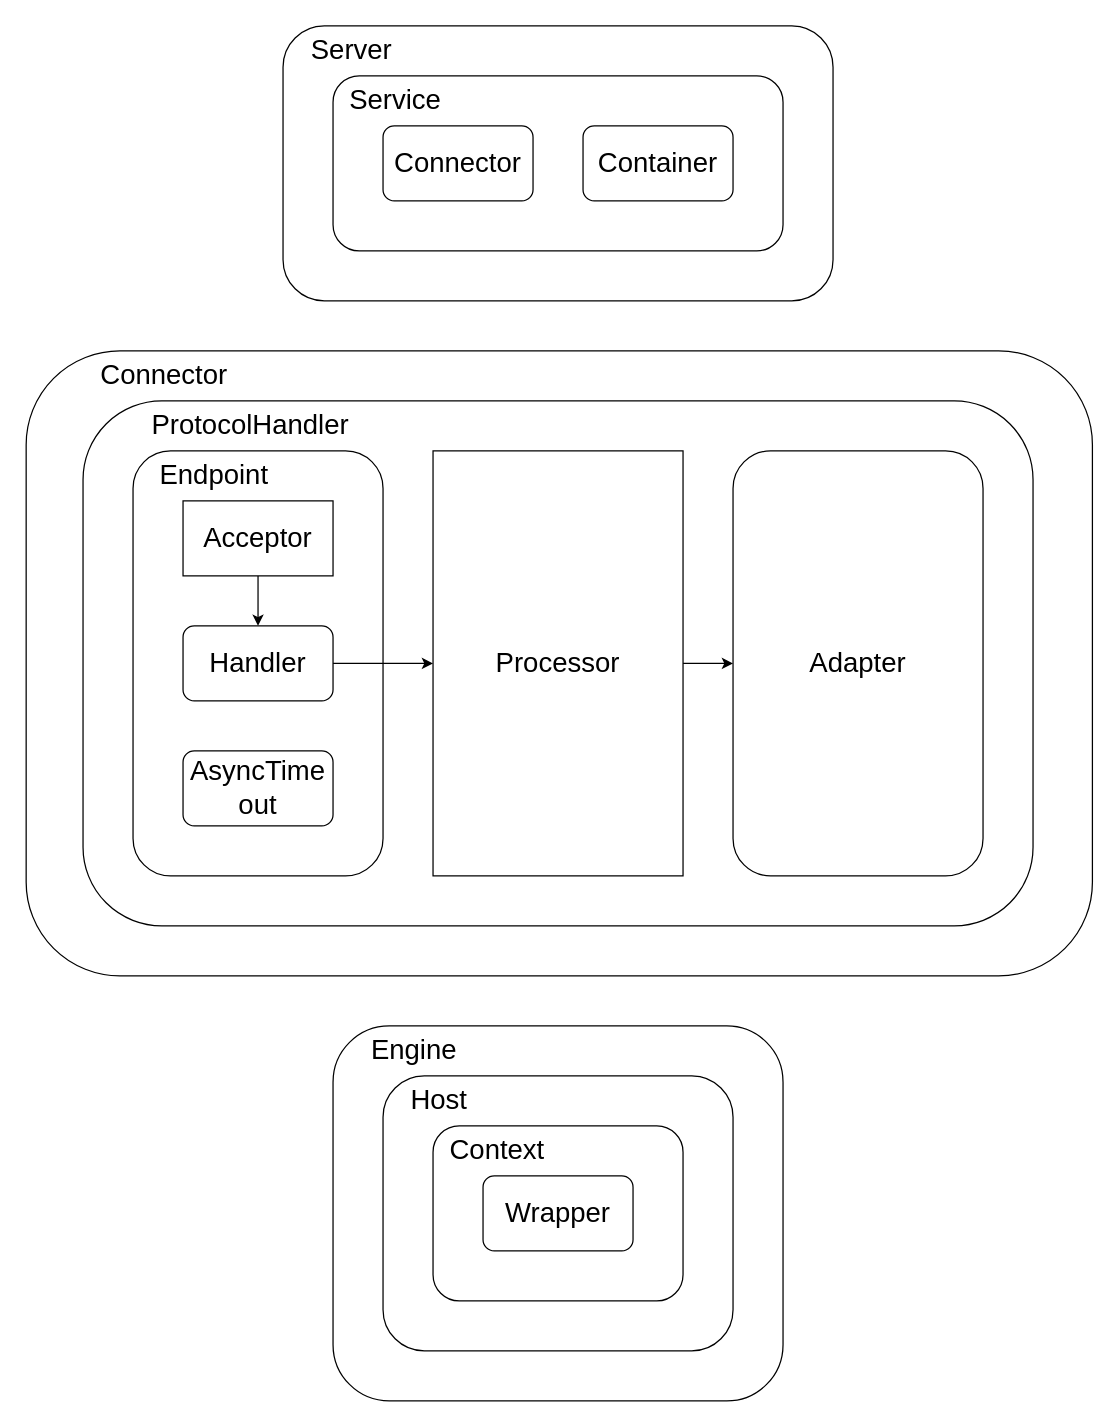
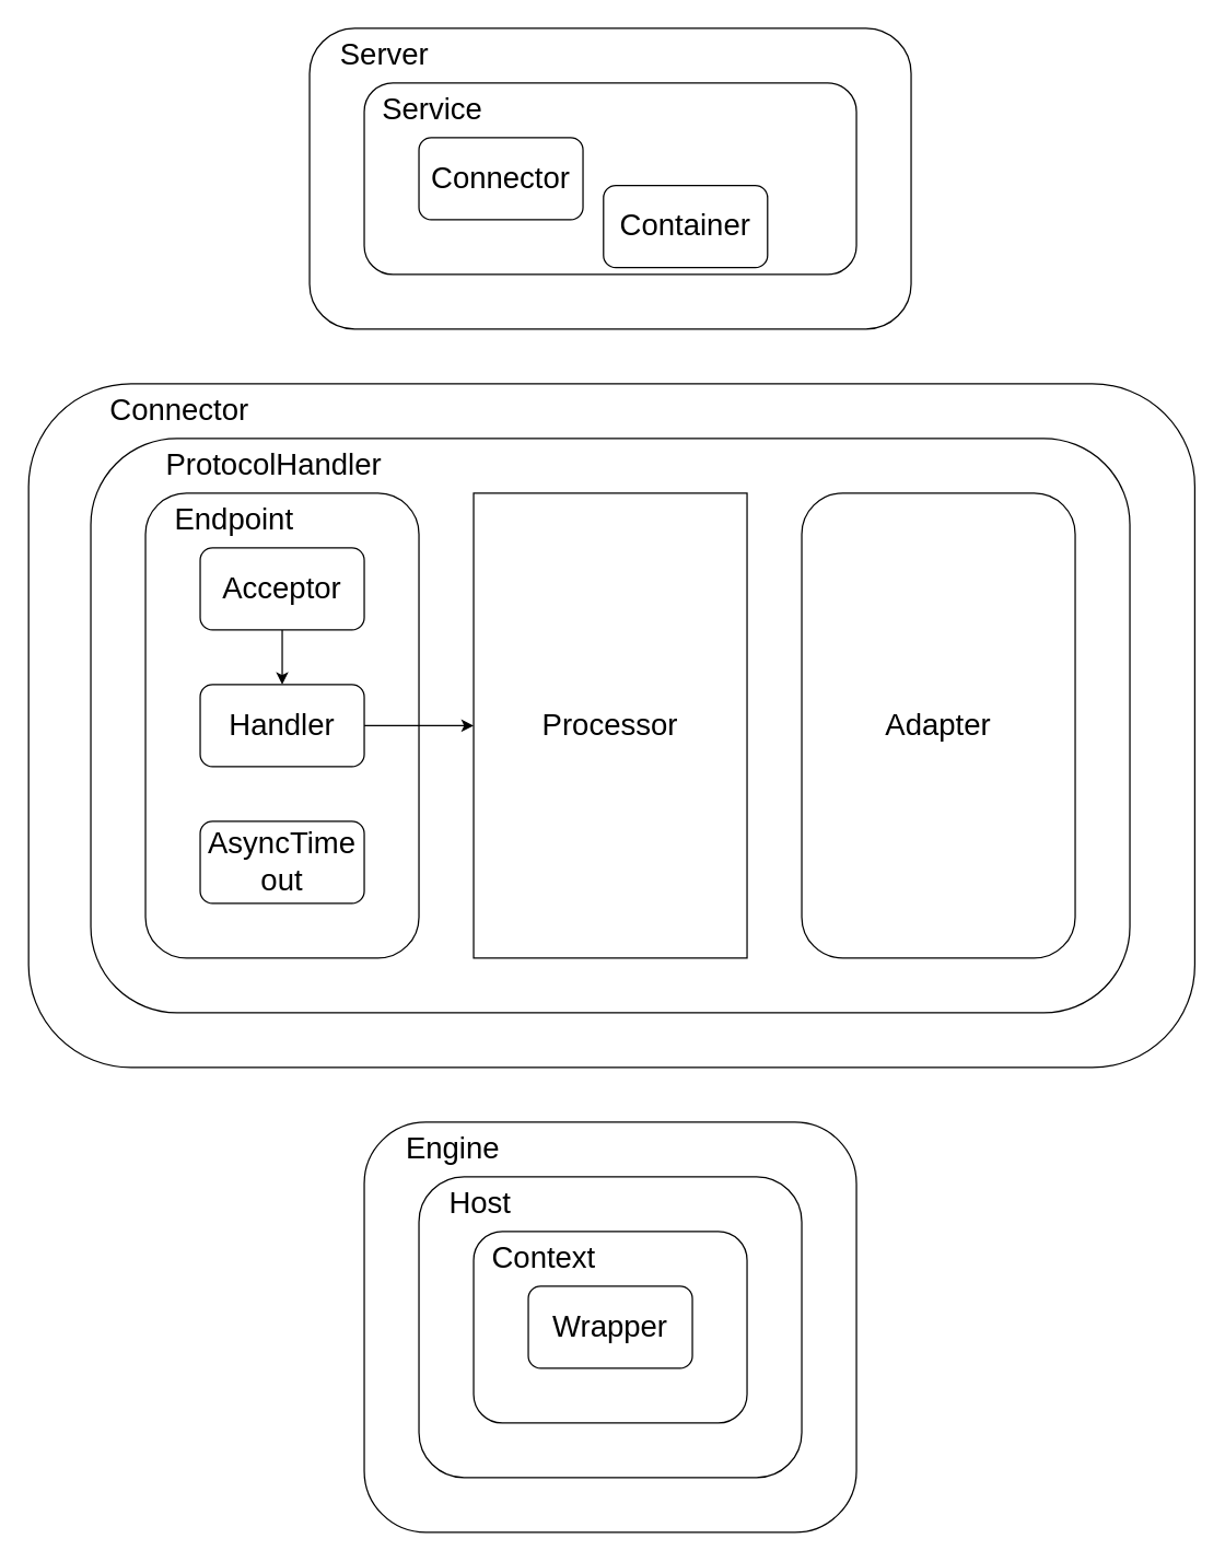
  <mxCell id="0" />
  <mxCell id="1" parent="0" />
  <mxCell id="2" value="" style="rounded=1;whiteSpace=wrap;html=1;fontSize=22;" vertex="1" parent="1"><mxGeometry x="265.929" y="820" width="360" height="300" as="geometry" /></mxCell>
  <mxCell id="3" value="" style="rounded=1;whiteSpace=wrap;html=1;fontSize=22;" vertex="1" parent="1"><mxGeometry x="305.929" y="860" width="280" height="220" as="geometry" /></mxCell>
  <mxCell id="4" value="" style="rounded=1;whiteSpace=wrap;html=1;fontSize=22;" vertex="1" parent="1"><mxGeometry x="345.929" y="900" width="200" height="140" as="geometry" /></mxCell>
  <mxCell id="5" value="" style="rounded=1;whiteSpace=wrap;html=1;fontSize=22;" vertex="1" parent="1"><mxGeometry x="20.429" y="280" width="853" height="500" as="geometry" /></mxCell>
  <mxCell id="6" value="" style="rounded=1;whiteSpace=wrap;html=1;fontSize=22;" vertex="1" parent="1"><mxGeometry x="65.929" y="320" width="760" height="420" as="geometry" /></mxCell>
  <mxCell id="7" value="" style="rounded=1;whiteSpace=wrap;html=1;fontSize=22;" vertex="1" parent="1"><mxGeometry x="105.929" y="360" width="200" height="340" as="geometry" /></mxCell>
  <mxCell id="8" value="" style="rounded=1;whiteSpace=wrap;html=1;fontSize=22;" vertex="1" parent="1"><mxGeometry x="225.929" y="20" width="440" height="220" as="geometry" /></mxCell>
  <mxCell id="9" value="" style="rounded=1;whiteSpace=wrap;html=1;fontSize=22;" vertex="1" parent="1"><mxGeometry x="265.929" y="60" width="360" height="140" as="geometry" /></mxCell>
  <mxCell id="10" value="Connector" style="rounded=1;whiteSpace=wrap;html=1;fontSize=22;" vertex="1" parent="1"><mxGeometry x="305.929" y="100" width="120" height="60" as="geometry" /></mxCell>
- <mxCell id="11" value="Container" style="rounded=1;whiteSpace=wrap;html=1;fontSize=22;" vertex="1" parent="1"><mxGeometry x="465.929" y="100" width="120" height="60" as="geometry" /></mxCell>
+ <mxCell id="11" value="Container" style="rounded=1;whiteSpace=wrap;html=1;fontSize=22;" vertex="1" parent="1"><mxGeometry x="440.929" y="135" width="120" height="60" as="geometry" /></mxCell>
  <mxCell id="12" value="Service" style="text;html=1;strokeColor=none;fillColor=none;align=center;verticalAlign=middle;whiteSpace=wrap;rounded=0;fontSize=22;" vertex="1" parent="1"><mxGeometry x="275.929" y="70" width="80" height="20" as="geometry" /></mxCell>
  <mxCell id="13" value="Server" style="text;html=1;strokeColor=none;fillColor=none;align=center;verticalAlign=middle;whiteSpace=wrap;rounded=0;fontSize=22;" vertex="1" parent="1"><mxGeometry x="245.929" y="30" width="70" height="20" as="geometry" /></mxCell>
  <mxCell id="14" style="edgeStyle=orthogonalEdgeStyle;rounded=0;orthogonalLoop=1;jettySize=auto;html=1;exitX=0.5;exitY=1;exitDx=0;exitDy=0;entryX=0.5;entryY=0;entryDx=0;entryDy=0;fontSize=22;" edge="1" parent="1" source="15" target="17"><mxGeometry relative="1" as="geometry" /></mxCell>
- <mxCell id="15" value="Acceptor" style="whiteSpace=wrap;html=1;fontSize=22;rounded=0;" vertex="1" parent="1"><mxGeometry x="145.929" y="400" width="120" height="60" as="geometry" /></mxCell>
+ <mxCell id="15" value="Acceptor" style="rounded=1;whiteSpace=wrap;html=1;fontSize=22;" vertex="1" parent="1"><mxGeometry x="145.929" y="400" width="120" height="60" as="geometry" /></mxCell>
  <mxCell id="16" style="edgeStyle=orthogonalEdgeStyle;rounded=0;orthogonalLoop=1;jettySize=auto;html=1;exitX=1;exitY=0.5;exitDx=0;exitDy=0;entryX=0;entryY=0.5;entryDx=0;entryDy=0;fontSize=22;" edge="1" parent="1" source="17" target="21"><mxGeometry relative="1" as="geometry" /></mxCell>
  <mxCell id="17" value="Handler" style="rounded=1;whiteSpace=wrap;html=1;fontSize=22;" vertex="1" parent="1"><mxGeometry x="145.929" y="500" width="120" height="60" as="geometry" /></mxCell>
  <mxCell id="18" value="AsyncTime&lt;br&gt;out" style="rounded=1;whiteSpace=wrap;html=1;fontSize=22;" vertex="1" parent="1"><mxGeometry x="145.929" y="600" width="120" height="60" as="geometry" /></mxCell>
  <mxCell id="19" value="Endpoint" style="text;html=1;strokeColor=none;fillColor=none;align=center;verticalAlign=middle;whiteSpace=wrap;rounded=0;fontSize=22;" vertex="1" parent="1"><mxGeometry x="125.929" y="370" width="90" height="20" as="geometry" /></mxCell>
- <mxCell id="20" style="edgeStyle=orthogonalEdgeStyle;rounded=0;orthogonalLoop=1;jettySize=auto;html=1;exitX=1;exitY=0.5;exitDx=0;exitDy=0;entryX=0;entryY=0.5;entryDx=0;entryDy=0;fontSize=22;" edge="1" parent="1" source="21" target="22"><mxGeometry relative="1" as="geometry" /></mxCell>
  <mxCell id="21" value="Processor" style="whiteSpace=wrap;html=1;fontSize=22;rounded=0;" vertex="1" parent="1"><mxGeometry x="345.929" y="360" width="200" height="340" as="geometry" /></mxCell>
  <mxCell id="22" value="Adapter" style="rounded=1;whiteSpace=wrap;html=1;fontSize=22;" vertex="1" parent="1"><mxGeometry x="585.929" y="360" width="200" height="340" as="geometry" /></mxCell>
  <mxCell id="23" value="ProtocolHandler" style="text;html=1;strokeColor=none;fillColor=none;align=center;verticalAlign=middle;whiteSpace=wrap;rounded=0;fontSize=22;" vertex="1" parent="1"><mxGeometry x="116.429" y="330" width="168" height="20" as="geometry" /></mxCell>
  <mxCell id="24" value="Connector" style="text;html=1;strokeColor=none;fillColor=none;align=center;verticalAlign=middle;whiteSpace=wrap;rounded=0;fontSize=22;" vertex="1" parent="1"><mxGeometry x="78.429" y="290" width="106" height="20" as="geometry" /></mxCell>
  <mxCell id="25" value="Wrapper" style="rounded=1;whiteSpace=wrap;html=1;fontSize=22;" vertex="1" parent="1"><mxGeometry x="385.929" y="940" width="120" height="60" as="geometry" /></mxCell>
  <mxCell id="26" value="Context" style="text;html=1;strokeColor=none;fillColor=none;align=center;verticalAlign=middle;whiteSpace=wrap;rounded=0;fontSize=22;" vertex="1" parent="1"><mxGeometry x="358.929" y="910" width="77" height="20" as="geometry" /></mxCell>
  <mxCell id="27" value="Host" style="text;html=1;strokeColor=none;fillColor=none;align=center;verticalAlign=middle;whiteSpace=wrap;rounded=0;fontSize=22;" vertex="1" parent="1"><mxGeometry x="325.929" y="870" width="50" height="20" as="geometry" /></mxCell>
  <mxCell id="28" value="Engine" style="text;html=1;strokeColor=none;fillColor=none;align=center;verticalAlign=middle;whiteSpace=wrap;rounded=0;fontSize=22;" vertex="1" parent="1"><mxGeometry x="295.929" y="830" width="70" height="20" as="geometry" /></mxCell>
